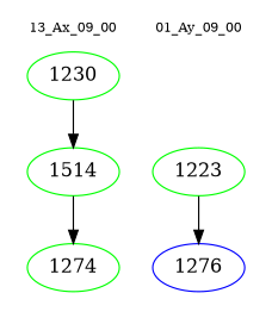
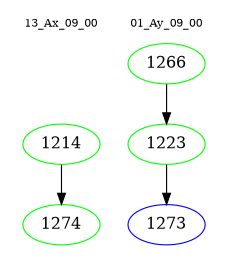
  digraph {
    node [color=green]
    edge [color=black]
-   n1 [label=1230]
-   n2 [label=1514]
+   n2 [label=1214]
    n3 [label=1274]
+   n4 [label=1266]
    n5 [label=1223]
-   n6 [color=blue label=1276]
+   n6 [color=blue label=1273]
    subgraph cluster_1 {
      color=white
      fontsize=10
      label="13_Ax_09_00"
-     n1
      n2
      n3
    }
    subgraph cluster_2 {
      color=white
      fontsize=10
      label="01_Ay_09_00"
+     n4
      n5
      n6
    }
-   n1 -> n2
    n2 -> n3
+   n4 -> n5
    n5 -> n6
  }
